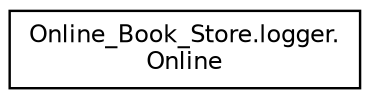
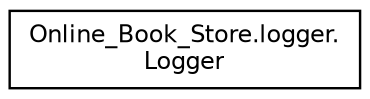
  digraph {
    rankdir=LR
-   n1 [color=black fillcolor=white fontname=Helvetica fontsize=10 height=0.2 label="Online_Book_Store.logger.\lOnline" shape=record style=filled width=0.4]
+   n1 [color=black fillcolor=white fontname=Helvetica fontsize=10 height=0.2 label="Online_Book_Store.logger.\lLogger" shape=record style=filled width=0.4]
  }
